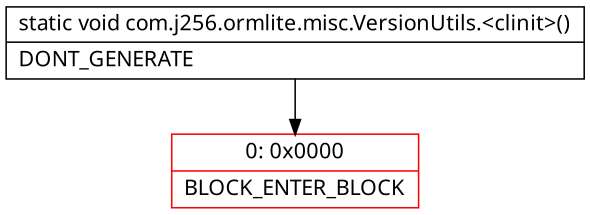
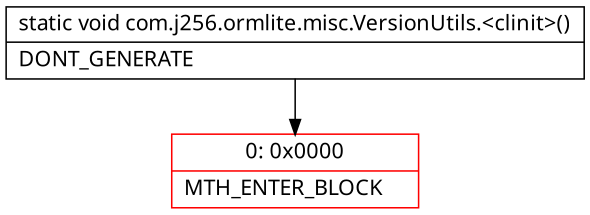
  digraph {
    fontname="Noto Sans"
    node [shape=record fontname="Noto Sans"]
-   n1 [color=red label="{0\:\ 0x0000|BLOCK_ENTER_BLOCK\l}"]
+   n1 [color=red label="{0\:\ 0x0000|MTH_ENTER_BLOCK\l}"]
    n2 [label="{static void com.j256.ormlite.misc.VersionUtils.\<clinit\>()  | DONT_GENERATE\l}"]
    subgraph cluster_1 {
      label="R(0)"
    }
    n2 -> n1 [fontname="Noto Sans"]
  }
